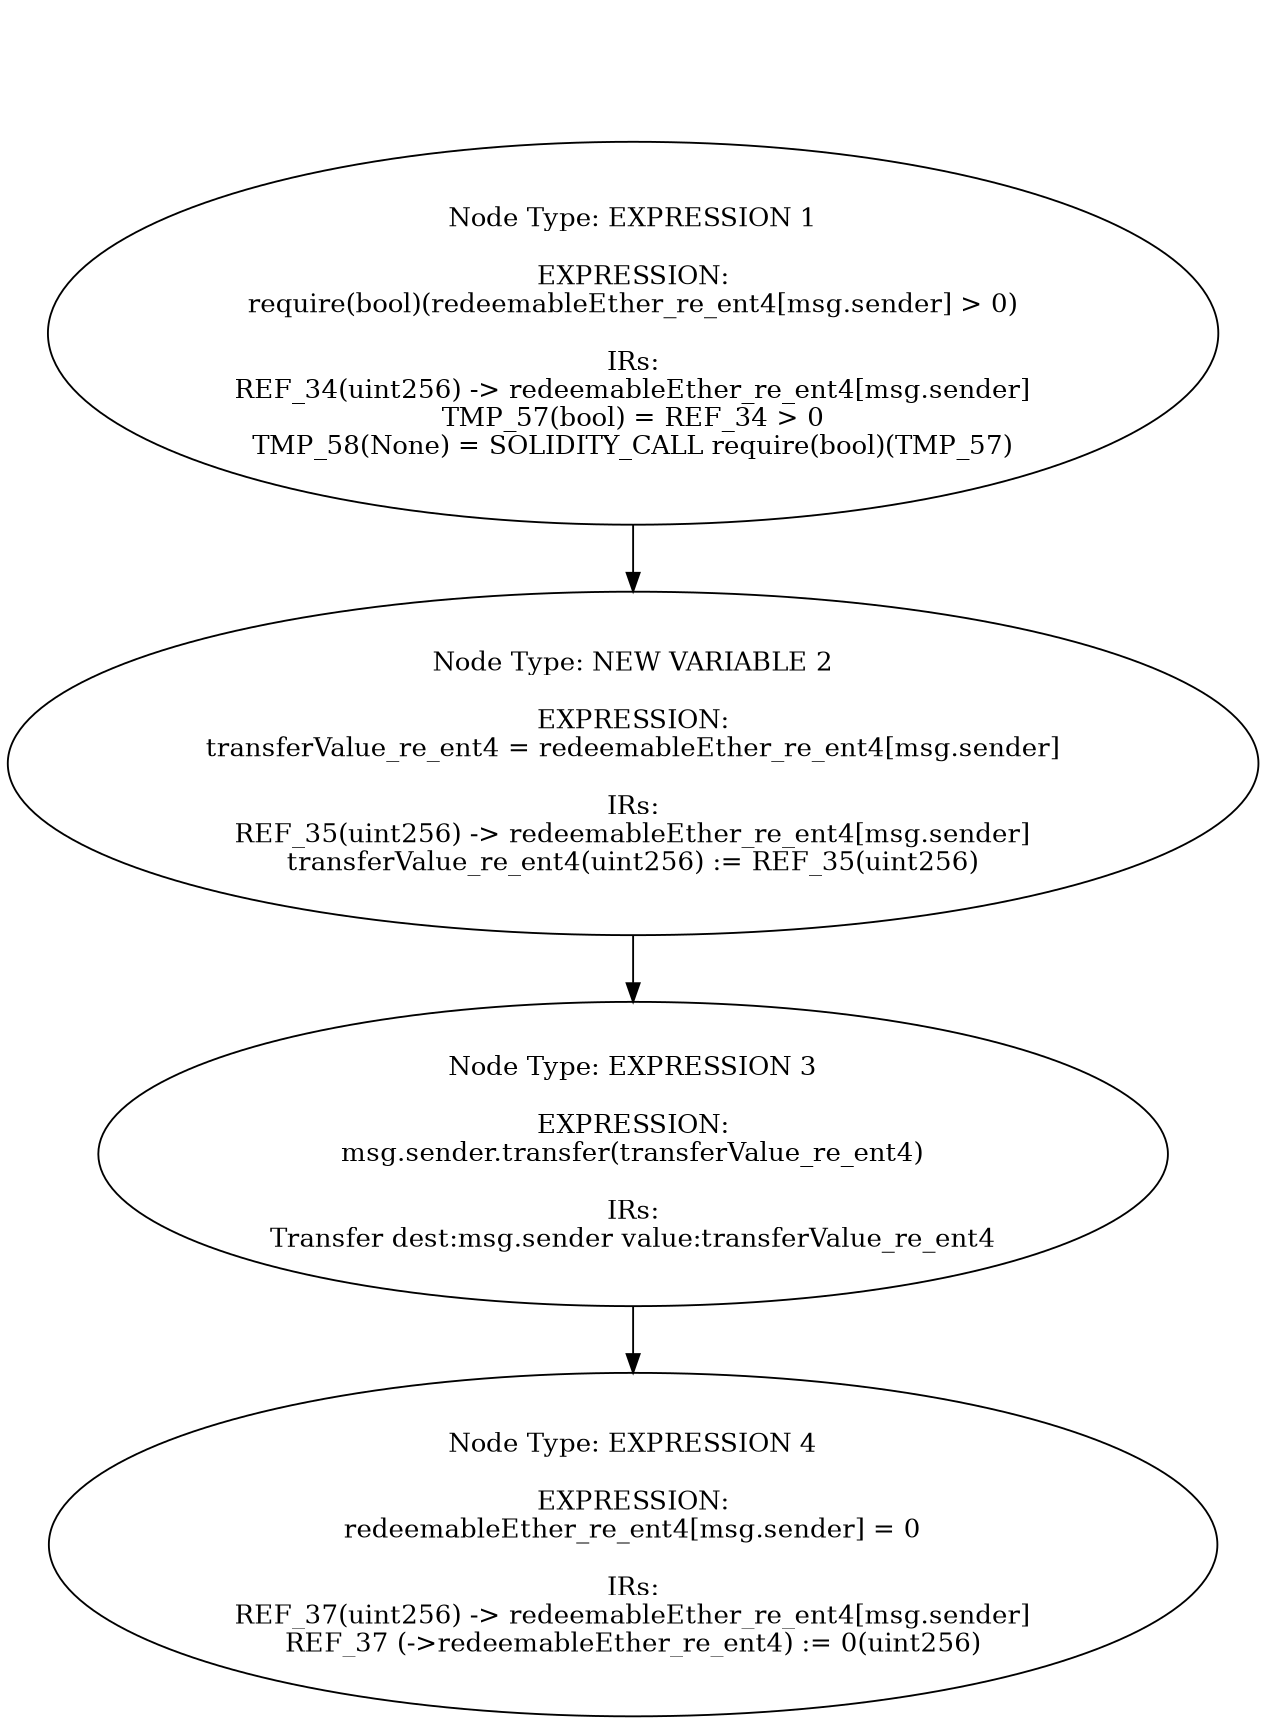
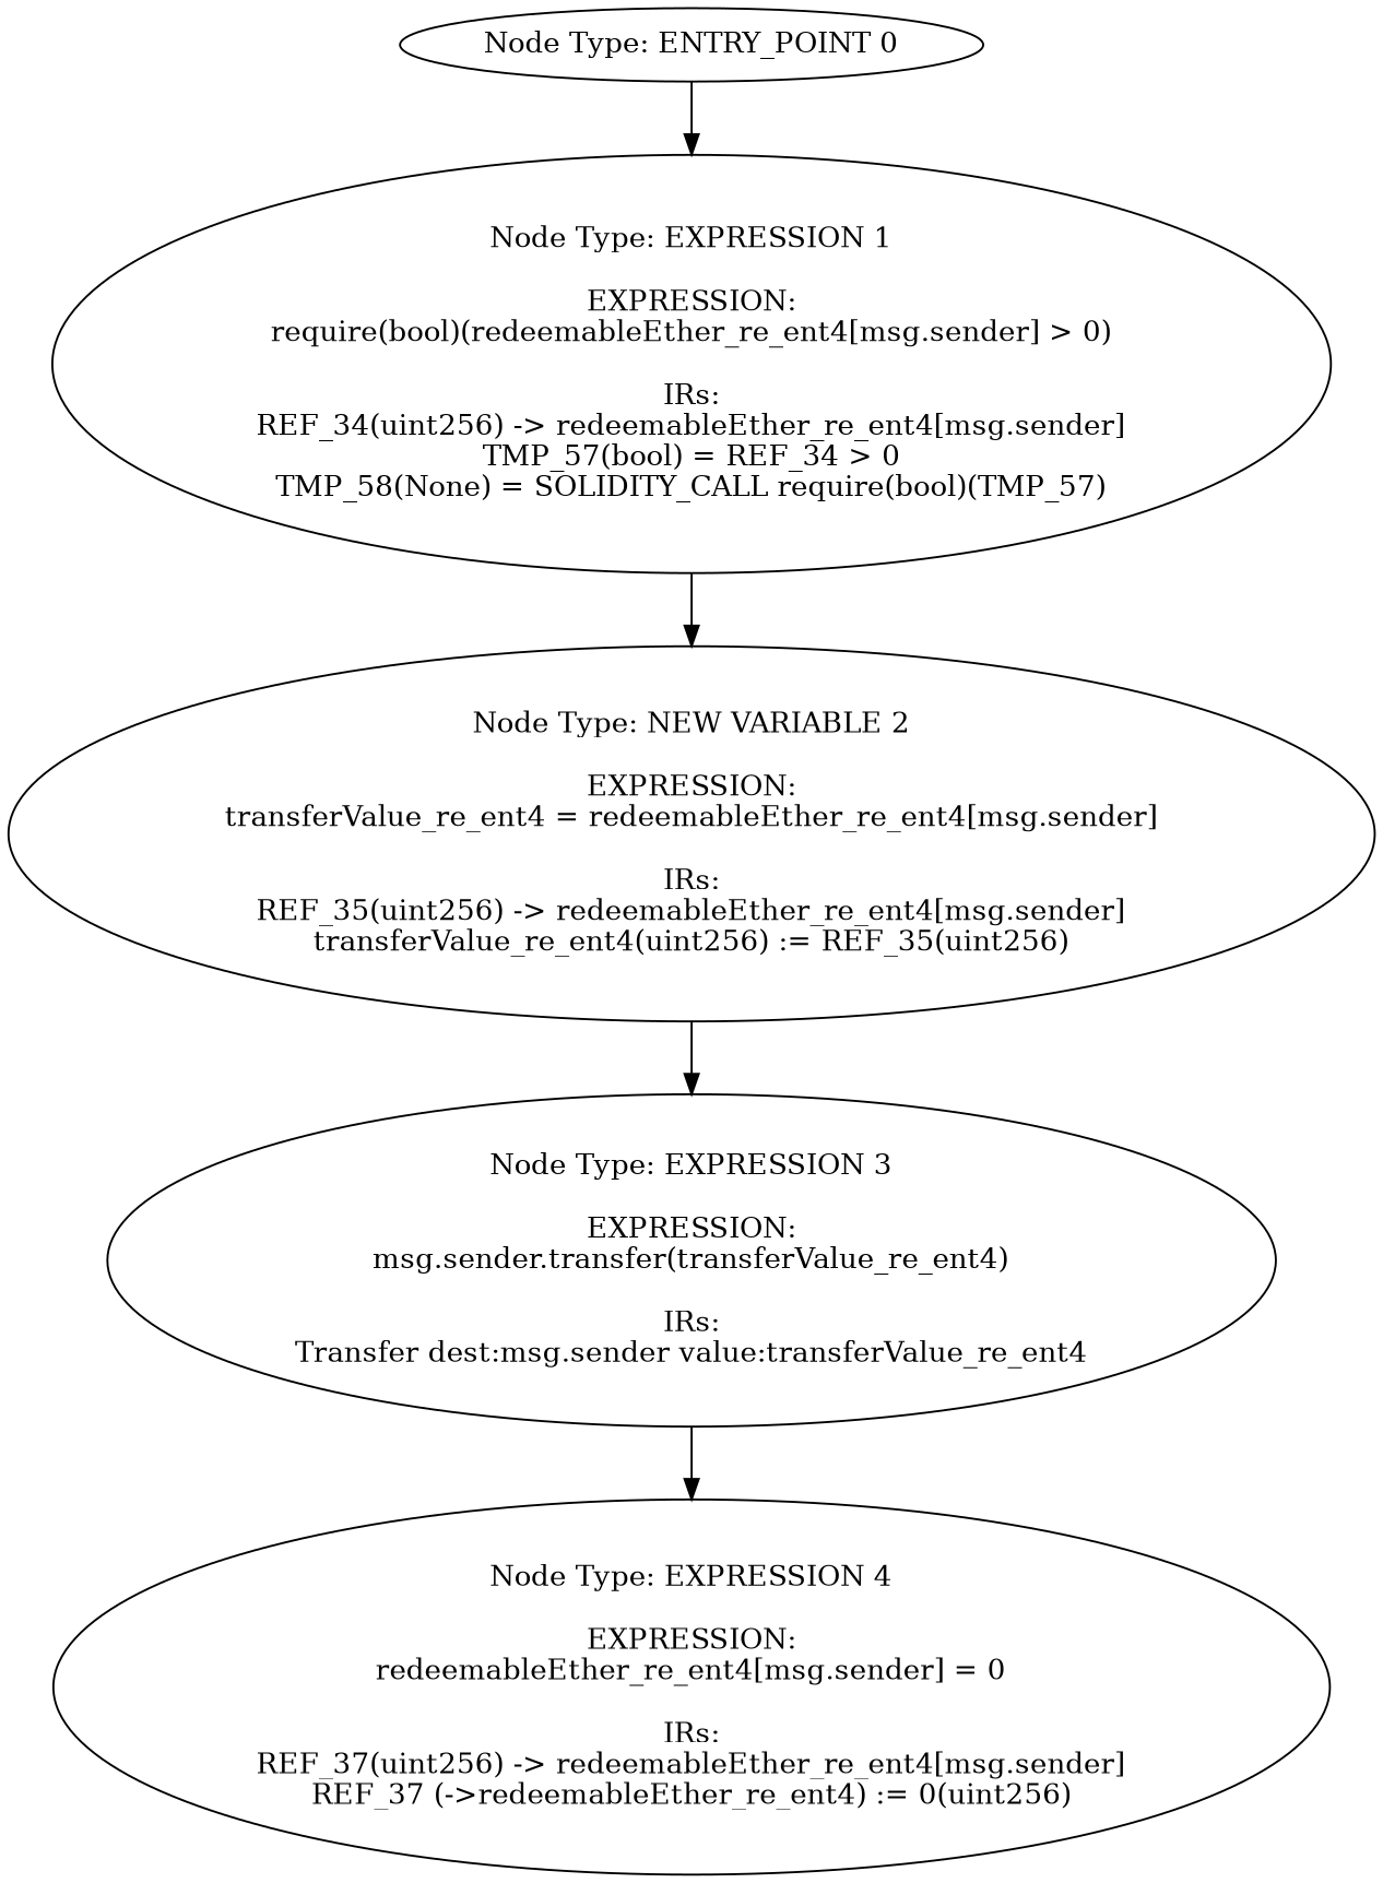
  digraph {
+   n1 [label="Node Type: ENTRY_POINT 0\n"]
    n2 [label="Node Type: EXPRESSION 1\n\nEXPRESSION:\nrequire(bool)(redeemableEther_re_ent4[msg.sender] > 0)\n\nIRs:\nREF_34(uint256) -> redeemableEther_re_ent4[msg.sender]\nTMP_57(bool) = REF_34 > 0\nTMP_58(None) = SOLIDITY_CALL require(bool)(TMP_57)"]
    n3 [label="Node Type: NEW VARIABLE 2\n\nEXPRESSION:\ntransferValue_re_ent4 = redeemableEther_re_ent4[msg.sender]\n\nIRs:\nREF_35(uint256) -> redeemableEther_re_ent4[msg.sender]\ntransferValue_re_ent4(uint256) := REF_35(uint256)"]
    n4 [label="Node Type: EXPRESSION 3\n\nEXPRESSION:\nmsg.sender.transfer(transferValue_re_ent4)\n\nIRs:\nTransfer dest:msg.sender value:transferValue_re_ent4"]
    n5 [label="Node Type: EXPRESSION 4\n\nEXPRESSION:\nredeemableEther_re_ent4[msg.sender] = 0\n\nIRs:\nREF_37(uint256) -> redeemableEther_re_ent4[msg.sender]\nREF_37 (->redeemableEther_re_ent4) := 0(uint256)"]
+   n1 -> n2
    n2 -> n3
    n3 -> n4
    n4 -> n5
  }
